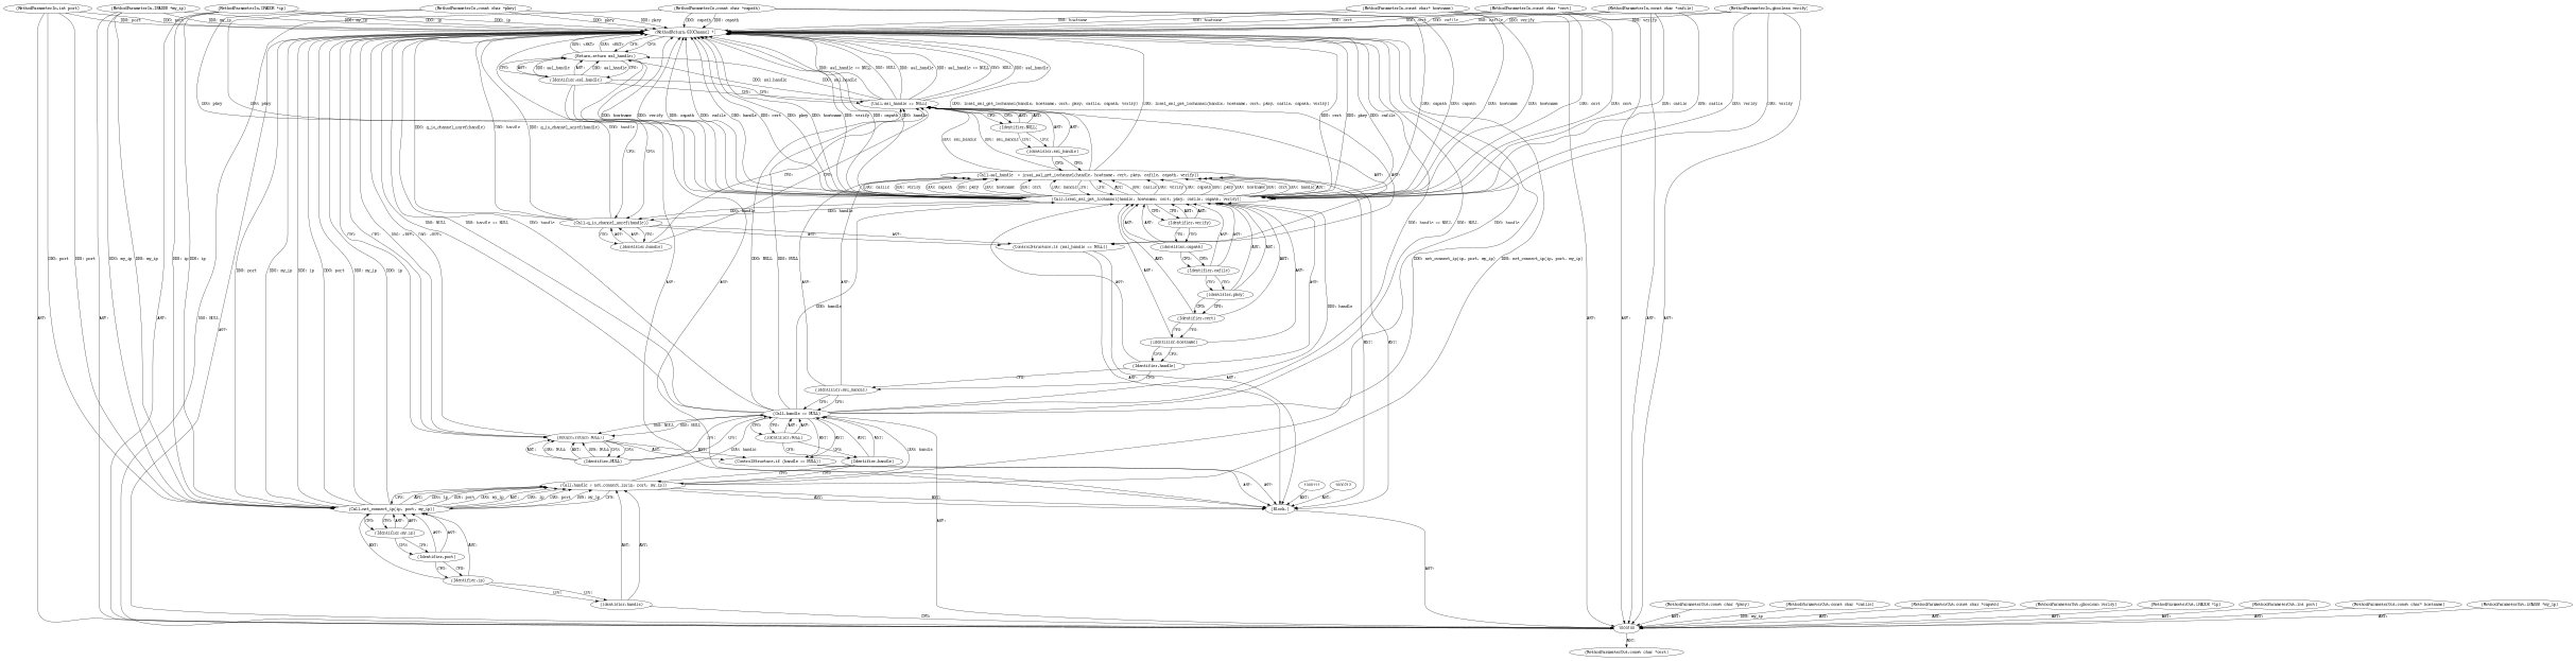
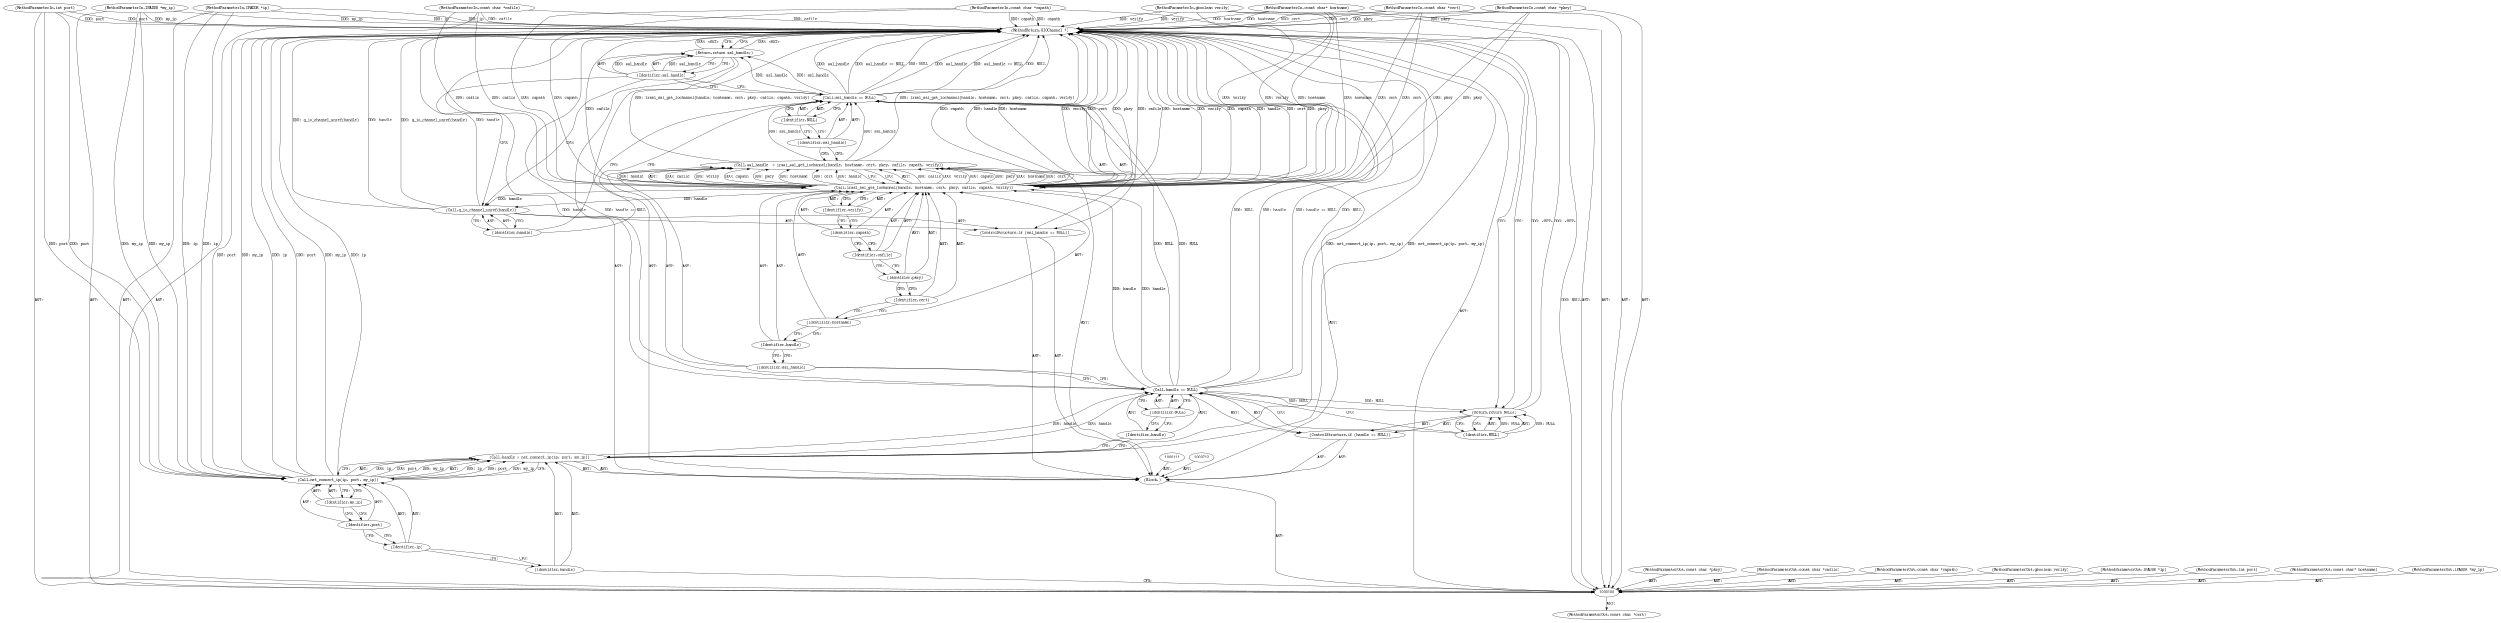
  digraph {
    fontname="Courier Prime"
    node [fontname="Courier Prime"]
    edge [fontname="Courier Prime"]
    n1 [label="(ControlStructure,if (ssl_handle == NULL))"]
    n2 [label="(Block,)"]
    1000100
    n4 [label="(Identifier,NULL)"]
    n5 [label="(Call,ssl_handle == NULL)"]
    n6 [label="(Identifier,ssl_handle)"]
    n7 [label="(Return,return ssl_handle;)"]
    n8 [label="(MethodReturn,GIOChannel *)"]
    n9 [label="(Call,ssl_handle  = irssi_ssl_get_iochannel(handle, hostname, cert, pkey, cafile, capath, verify))"]
    n10 [label="(Identifier,ssl_handle)"]
    n11 [label="(Return,return NULL;)"]
    n12 [label="(Call,irssi_ssl_get_iochannel(handle, hostname, cert, pkey, cafile, capath, verify))"]
    n13 [label="(Identifier,handle)"]
    n14 [label="(Call,g_io_channel_unref(handle))"]
    n15 [label="(ControlStructure,if (handle == NULL))"]
    n16 [label="(Identifier,NULL)"]
    n17 [label="(MethodParameterOut,const char *cert)"]
    n18 [label="(MethodParameterIn,const char *pkey)"]
    n19 [label="(Identifier,verify)"]
    n20 [label="(MethodParameterOut,const char *pkey)"]
    n21 [label="(MethodParameterIn,const char *cafile)"]
    n22 [label="(MethodParameterOut,const char *cafile)"]
    n23 [label="(MethodParameterIn,const char *capath)"]
    n24 [label="(MethodParameterOut,const char *capath)"]
    n25 [label="(MethodParameterIn,gboolean verify)"]
    n26 [label="(MethodParameterOut,gboolean verify)"]
    n27 [label="(MethodParameterIn,IPADDR *ip)"]
    n28 [label="(Call,net_connect_ip(ip, port, my_ip))"]
    n29 [label="(Call,handle = net_connect_ip(ip, port, my_ip))"]
    n30 [label="(Identifier,my_ip)"]
    n31 [label="(MethodParameterOut,IPADDR *ip)"]
    n32 [label="(MethodParameterIn,int port)"]
    n33 [label="(MethodParameterOut,int port)"]
    n34 [label="(MethodParameterIn,const char* hostname)"]
    n35 [label="(MethodParameterOut,const char* hostname)"]
    n36 [label="(MethodParameterIn,IPADDR *my_ip)"]
    n37 [label="(MethodParameterOut,IPADDR *my_ip)"]
    n38 [label="(MethodParameterIn,const char *cert)"]
    n39 [label="(Call,handle == NULL)"]
    n40 [label="(Identifier,port)"]
    n41 [label="(Identifier,NULL)"]
    n42 [label="(Identifier,handle)"]
    n43 [label="(Identifier,ip)"]
    n44 [label="(Identifier,handle)"]
    n45 [label="(Identifier,ssl_handle)"]
    n46 [label="(Identifier,capath)"]
    n47 [label="(Identifier,handle)"]
    n48 [label="(Identifier,hostname)"]
    n49 [label="(Identifier,cert)"]
    n50 [label="(Identifier,pkey)"]
    n51 [label="(Identifier,cafile)"]
    1000111
    n53 [label=1000712]
    n1 -> n2 [label="AST: "]
    n1 -> n2 [label="AST: "]
    n2 -> 1000100 [label="AST: "]
    1000100 -> n17 [label="AST: "]
    n4 -> n5 [label="AST: "]
    n4 -> n5 [label="AST: "]
    n4 -> n6 [label="CFG: "]
    n4 -> n6 [label="CFG: "]
    n5 -> n1 [label="AST: "]
    n5 -> n1 [label="AST: "]
    n5 -> n4 [label="CFG: "]
    n5 -> n4 [label="CFG: "]
    n5 -> n7 [label="DDG: ssl_handle"]
    n5 -> n7 [label="DDG: ssl_handle"]
    n5 -> n8 [label="DDG: ssl_handle == NULL"]
    n5 -> n8 [label="DDG: NULL"]
    n5 -> n8 [label="DDG: ssl_handle"]
    n5 -> n8 [label="DDG: ssl_handle == NULL"]
    n5 -> n8 [label="DDG: NULL"]
    n5 -> n8 [label="DDG: ssl_handle"]
    n6 -> n5 [label="AST: "]
    n6 -> n5 [label="AST: "]
    n6 -> n9 [label="CFG: "]
    n6 -> n9 [label="CFG: "]
    n7 -> n2 [label="AST: "]
    n7 -> n2 [label="AST: "]
    n7 -> n8 [label="DDG: <RET>"]
    n7 -> n8 [label="DDG: <RET>"]
    n7 -> n10 [label="CFG: "]
    n7 -> n10 [label="CFG: "]
    n8 -> 1000100 [label="AST: "]
    n8 -> n7 [label="CFG: "]
    n8 -> n7 [label="CFG: "]
    n8 -> n11 [label="CFG: "]
    n8 -> n11 [label="CFG: "]
    n9 -> n2 [label="AST: "]
    n9 -> n2 [label="AST: "]
    n9 -> n5 [label="DDG: ssl_handle"]
    n9 -> n5 [label="DDG: ssl_handle"]
    n9 -> n8 [label="DDG: irssi_ssl_get_iochannel(handle, hostname, cert, pkey, cafile, capath, verify)"]
    n9 -> n8 [label="DDG: irssi_ssl_get_iochannel(handle, hostname, cert, pkey, cafile, capath, verify)"]
    n9 -> n12 [label="CFG: "]
    n9 -> n12 [label="CFG: "]
    n10 -> n5 [label="CFG: "]
    n10 -> n5 [label="CFG: "]
    n10 -> n7 [label="AST: "]
    n10 -> n7 [label="DDG: ssl_handle"]
    n10 -> n7 [label="AST: "]
    n10 -> n7 [label="DDG: ssl_handle"]
    n10 -> n14 [label="CFG: "]
    n10 -> n14 [label="CFG: "]
    n11 -> n8 [label="DDG: <RET>"]
    n11 -> n8 [label="DDG: <RET>"]
    n11 -> n15 [label="AST: "]
    n11 -> n15 [label="AST: "]
    n11 -> n16 [label="CFG: "]
    n11 -> n16 [label="CFG: "]
    n12 -> n8 [label="DDG: cert"]
    n12 -> n8 [label="DDG: pkey"]
    n12 -> n8 [label="DDG: cafile"]
    n12 -> n8 [label="DDG: hostname"]
    n12 -> n8 [label="DDG: verify"]
    n12 -> n8 [label="DDG: capath"]
    n12 -> n8 [label="DDG: handle"]
    n12 -> n8 [label="DDG: cert"]
    n12 -> n8 [label="DDG: pkey"]
    n12 -> n8 [label="DDG: cafile"]
    n12 -> n8 [label="DDG: hostname"]
    n12 -> n8 [label="DDG: verify"]
    n12 -> n8 [label="DDG: capath"]
    n12 -> n8 [label="DDG: handle"]
    n12 -> n9 [label="AST: "]
    n12 -> n9 [label="DDG: cafile"]
    n12 -> n9 [label="DDG: verify"]
    n12 -> n9 [label="DDG: capath"]
    n12 -> n9 [label="DDG: pkey"]
    n12 -> n9 [label="DDG: hostname"]
    n12 -> n9 [label="DDG: cert"]
    n12 -> n9 [label="DDG: handle"]
    n12 -> n9 [label="AST: "]
    n12 -> n9 [label="DDG: cafile"]
    n12 -> n9 [label="DDG: verify"]
    n12 -> n9 [label="DDG: capath"]
    n12 -> n9 [label="DDG: pkey"]
    n12 -> n9 [label="DDG: hostname"]
    n12 -> n9 [label="DDG: cert"]
    n12 -> n9 [label="DDG: handle"]
    n12 -> n14 [label="DDG: handle"]
    n12 -> n14 [label="DDG: handle"]
    n12 -> n19 [label="CFG: "]
    n12 -> n19 [label="CFG: "]
    n13 -> n5 [label="CFG: "]
    n13 -> n5 [label="CFG: "]
    n13 -> n14 [label="AST: "]
    n13 -> n14 [label="AST: "]
    n14 -> n1 [label="AST: "]
    n14 -> n1 [label="AST: "]
    n14 -> n8 [label="DDG: handle"]
    n14 -> n8 [label="DDG: g_io_channel_unref(handle)"]
    n14 -> n8 [label="DDG: handle"]
    n14 -> n8 [label="DDG: g_io_channel_unref(handle)"]
    n14 -> n13 [label="CFG: "]
    n14 -> n13 [label="CFG: "]
    n15 -> n2 [label="AST: "]
    n15 -> n2 [label="AST: "]
    n16 -> n11 [label="AST: "]
    n16 -> n11 [label="DDG: NULL"]
    n16 -> n11 [label="AST: "]
    n16 -> n11 [label="DDG: NULL"]
    n16 -> n39 [label="CFG: "]
    n16 -> n39 [label="CFG: "]
-   n39 -> 1000100 [label="AST: "]
+   n18 -> 1000100 [label="AST: "]
    n18 -> n8 [label="DDG: pkey"]
    n18 -> n8 [label="DDG: pkey"]
    n18 -> n12 [label="DDG: pkey"]
    n18 -> n12 [label="DDG: pkey"]
    n19 -> n12 [label="AST: "]
    n19 -> n12 [label="AST: "]
    n19 -> n46 [label="CFG: "]
    n19 -> n46 [label="CFG: "]
    n20 -> 1000100 [label="AST: "]
    n21 -> 1000100 [label="AST: "]
    n21 -> n8 [label="DDG: cafile"]
    n21 -> n8 [label="DDG: cafile"]
    n21 -> n12 [label="DDG: cafile"]
    n21 -> n12 [label="DDG: cafile"]
-   n22 -> 1000100 [label="DDG: my_ip"]
+   n22 -> 1000100 [label="AST: "]
    n23 -> 1000100 [label="DDG: NULL"]
    n23 -> n8 [label="DDG: capath"]
    n23 -> n8 [label="DDG: capath"]
    n23 -> n12 [label="DDG: capath"]
    n23 -> n12 [label="DDG: capath"]
    n24 -> 1000100 [label="AST: "]
    n25 -> 1000100 [label="AST: "]
    n25 -> n8 [label="DDG: verify"]
    n25 -> n8 [label="DDG: verify"]
    n25 -> n12 [label="DDG: verify"]
    n25 -> n12 [label="DDG: verify"]
    n26 -> 1000100 [label="AST: "]
    n27 -> 1000100 [label="AST: "]
    n27 -> n8 [label="DDG: ip"]
    n27 -> n8 [label="DDG: ip"]
    n27 -> n28 [label="DDG: ip"]
    n27 -> n28 [label="DDG: ip"]
    n28 -> n8 [label="DDG: port"]
    n28 -> n8 [label="DDG: my_ip"]
    n28 -> n8 [label="DDG: ip"]
    n28 -> n8 [label="DDG: port"]
    n28 -> n8 [label="DDG: my_ip"]
    n28 -> n8 [label="DDG: ip"]
    n28 -> n29 [label="AST: "]
    n28 -> n29 [label="DDG: ip"]
    n28 -> n29 [label="DDG: port"]
    n28 -> n29 [label="DDG: my_ip"]
    n28 -> n29 [label="AST: "]
    n28 -> n29 [label="DDG: ip"]
    n28 -> n29 [label="DDG: port"]
    n28 -> n29 [label="DDG: my_ip"]
    n28 -> n30 [label="CFG: "]
    n28 -> n30 [label="CFG: "]
    n29 -> n2 [label="AST: "]
    n29 -> n2 [label="AST: "]
    n29 -> n8 [label="DDG: net_connect_ip(ip, port, my_ip)"]
    n29 -> n8 [label="DDG: net_connect_ip(ip, port, my_ip)"]
    n29 -> n28 [label="CFG: "]
    n29 -> n28 [label="CFG: "]
    n29 -> n39 [label="DDG: handle"]
    n29 -> n39 [label="DDG: handle"]
    n30 -> n28 [label="AST: "]
    n30 -> n28 [label="AST: "]
    n30 -> n40 [label="CFG: "]
    n30 -> n40 [label="CFG: "]
    n31 -> 1000100 [label="AST: "]
    n32 -> 1000100 [label="AST: "]
    n32 -> n8 [label="DDG: port"]
    n32 -> n8 [label="DDG: port"]
    n32 -> n28 [label="DDG: port"]
    n32 -> n28 [label="DDG: port"]
    n33 -> 1000100 [label="AST: "]
    n34 -> 1000100 [label="AST: "]
    n34 -> n8 [label="DDG: hostname"]
    n34 -> n8 [label="DDG: hostname"]
    n34 -> n12 [label="DDG: hostname"]
    n34 -> n12 [label="DDG: hostname"]
    n35 -> 1000100 [label="AST: "]
    n36 -> 1000100 [label="AST: "]
    n36 -> n8 [label="DDG: my_ip"]
    n36 -> n8 [label="DDG: my_ip"]
    n36 -> n28 [label="DDG: my_ip"]
    n36 -> n28 [label="DDG: my_ip"]
    n37 -> 1000100 [label="AST: "]
    n38 -> 1000100 [label="AST: "]
    n38 -> n8 [label="DDG: cert"]
    n38 -> n8 [label="DDG: cert"]
    n38 -> n12 [label="DDG: cert"]
    n38 -> n12 [label="DDG: cert"]
    n39 -> n5 [label="DDG: NULL"]
    n39 -> n5 [label="DDG: NULL"]
    n39 -> n8 [label="DDG: handle"]
    n39 -> n8 [label="DDG: handle == NULL"]
    n39 -> n8 [label="DDG: NULL"]
    n39 -> n8 [label="DDG: handle"]
    n39 -> n8 [label="DDG: handle == NULL"]
    n39 -> n8 [label="DDG: NULL"]
    n39 -> n11 [label="DDG: NULL"]
    n39 -> n11 [label="DDG: NULL"]
    n39 -> n12 [label="DDG: handle"]
    n39 -> n12 [label="DDG: handle"]
    n39 -> n15 [label="AST: "]
    n39 -> n15 [label="AST: "]
    n39 -> n41 [label="CFG: "]
    n39 -> n41 [label="CFG: "]
    n40 -> n28 [label="AST: "]
    n40 -> n28 [label="AST: "]
    n40 -> n43 [label="CFG: "]
    n40 -> n43 [label="CFG: "]
    n41 -> n39 [label="AST: "]
    n41 -> n39 [label="AST: "]
    n41 -> n44 [label="CFG: "]
    n41 -> n44 [label="CFG: "]
    n42 -> 1000100 [label="CFG: "]
    n42 -> n29 [label="AST: "]
    n42 -> n29 [label="AST: "]
    n43 -> n28 [label="AST: "]
    n43 -> n28 [label="AST: "]
    n43 -> n42 [label="CFG: "]
    n43 -> n42 [label="CFG: "]
    n44 -> n29 [label="CFG: "]
    n44 -> n29 [label="CFG: "]
    n44 -> n39 [label="AST: "]
    n44 -> n39 [label="AST: "]
    n45 -> n9 [label="AST: "]
    n45 -> n9 [label="AST: "]
    n45 -> n39 [label="CFG: "]
    n45 -> n39 [label="CFG: "]
    n46 -> n12 [label="AST: "]
    n46 -> n12 [label="AST: "]
    n46 -> n51 [label="CFG: "]
    n46 -> n51 [label="CFG: "]
    n47 -> n12 [label="AST: "]
    n47 -> n12 [label="AST: "]
    n47 -> n45 [label="CFG: "]
    n47 -> n45 [label="CFG: "]
    n48 -> n12 [label="AST: "]
    n48 -> n12 [label="AST: "]
    n48 -> n47 [label="CFG: "]
    n48 -> n47 [label="CFG: "]
    n49 -> n12 [label="AST: "]
    n49 -> n12 [label="AST: "]
    n49 -> n48 [label="CFG: "]
    n49 -> n48 [label="CFG: "]
    n50 -> n12 [label="AST: "]
    n50 -> n12 [label="AST: "]
    n50 -> n49 [label="CFG: "]
    n50 -> n49 [label="CFG: "]
    n51 -> n12 [label="AST: "]
    n51 -> n12 [label="AST: "]
    n51 -> n50 [label="CFG: "]
    n51 -> n50 [label="CFG: "]
    1000111 -> n2 [label="AST: "]
    n53 -> n2 [label="AST: "]
  }
